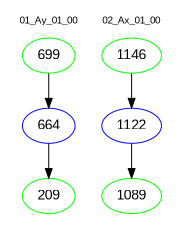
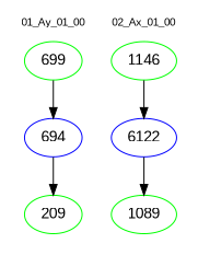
  digraph {
    fontname="Liberation Sans"
    node [color=green fontname="Liberation Sans"]
    edge [color=black fontname="Liberation Sans"]
    n1 [label=699]
-   n2 [color=blue label=664]
+   n2 [color=blue label=694]
    n3 [label=209]
    n4 [label=1146]
-   n5 [color=blue label=1122]
+   n5 [color=blue label=6122]
    n6 [label=1089]
    subgraph cluster_1 {
      color=white
      fontsize=10
      label="01_Ay_01_00"
      n1
      n2
      n3
    }
    subgraph cluster_2 {
      color=white
      fontsize=10
      label="02_Ax_01_00"
      n4
      n5
      n6
    }
    n1 -> n2
    n2 -> n3
    n4 -> n5
    n5 -> n6
  }
